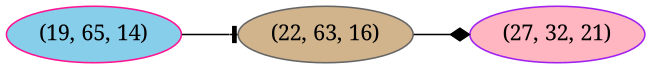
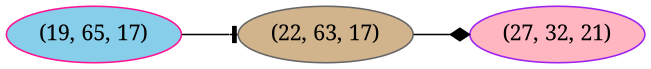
  digraph {
    fontname="Noto Serif"
    rankdir=LR
    node [fontname="Noto Serif" style=filled]
    edge [fontname="Noto Serif"]
-   "(19, 65, 14)" [color=deeppink fillcolor=skyblue]
-   "(22, 63, 16)" [color=gray40 fillcolor=tan]
+   "(19, 65, 14)" [color=deeppink fillcolor=skyblue label="(19, 65, 17)"]
+   "(22, 63, 16)" [color=gray40 fillcolor=tan label="(22, 63, 17)"]
    "(27, 32, 21)" [color=purple fillcolor=lightpink]
    "(19, 65, 14)" -> "(22, 63, 16)" [arrowhead=tee]
    "(22, 63, 16)" -> "(27, 32, 21)" [arrowhead=diamond]
  }
